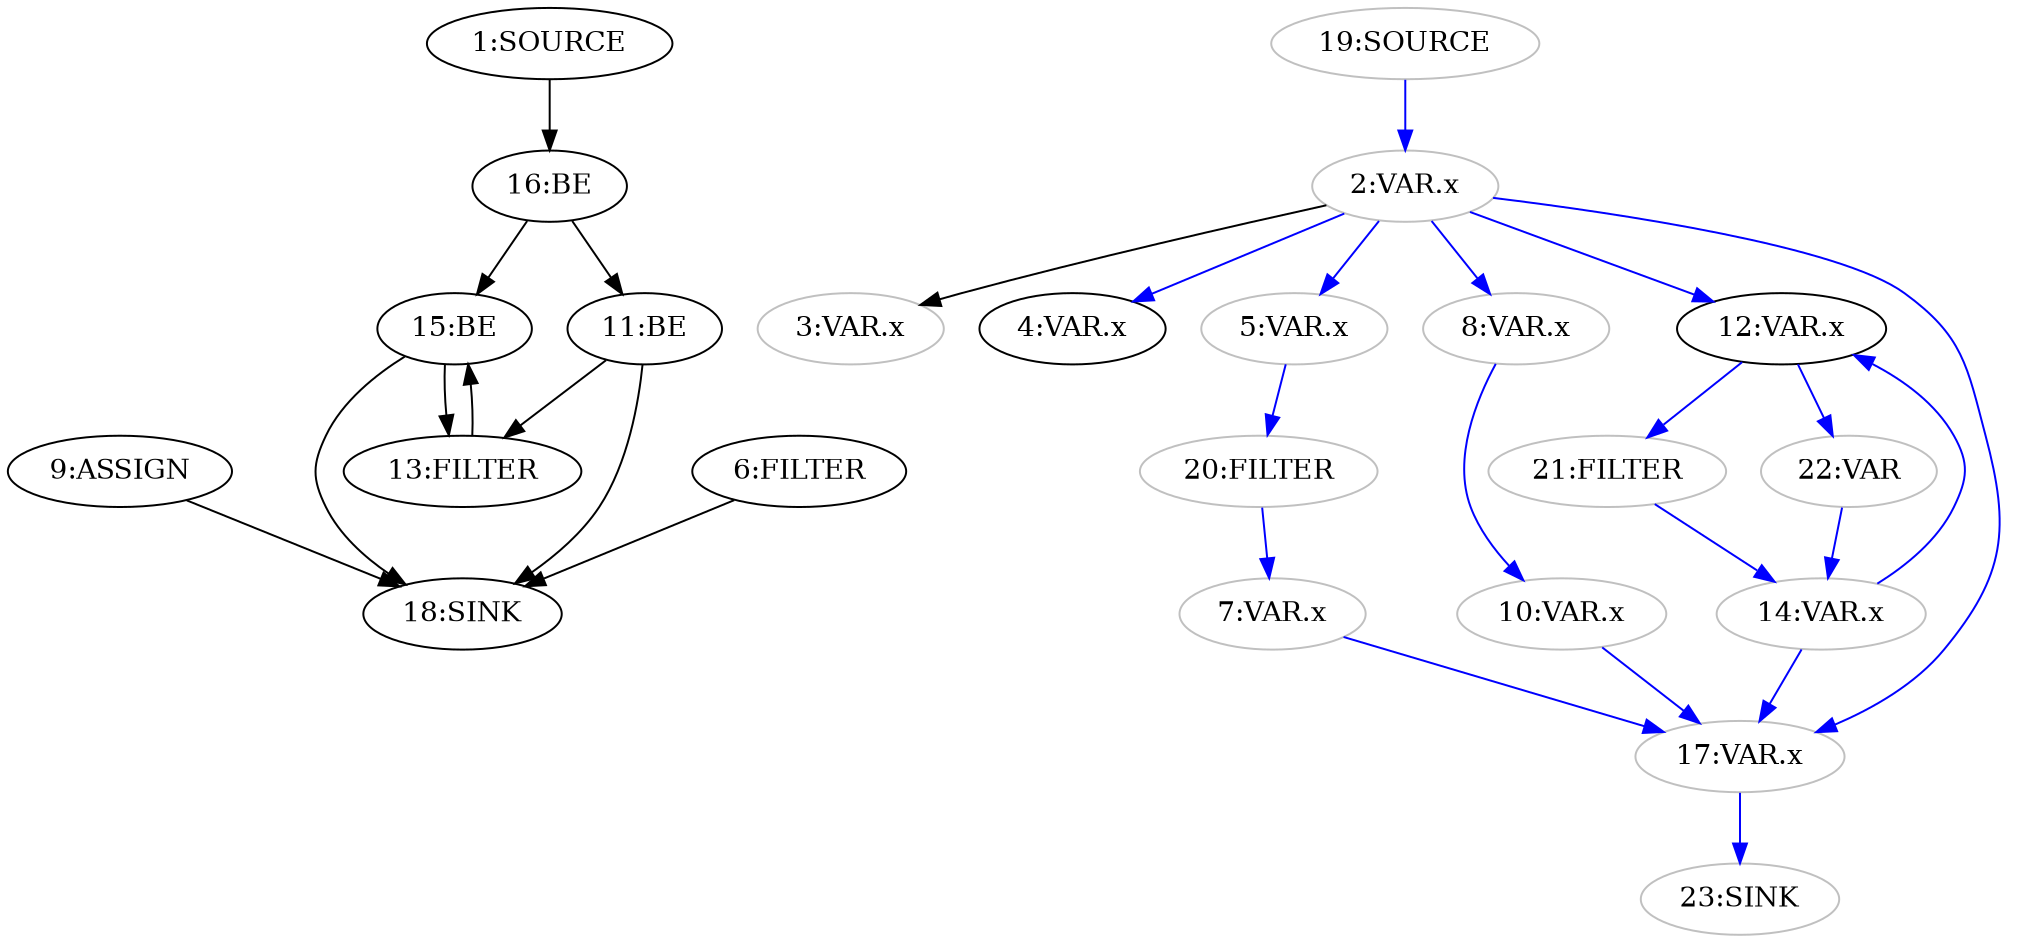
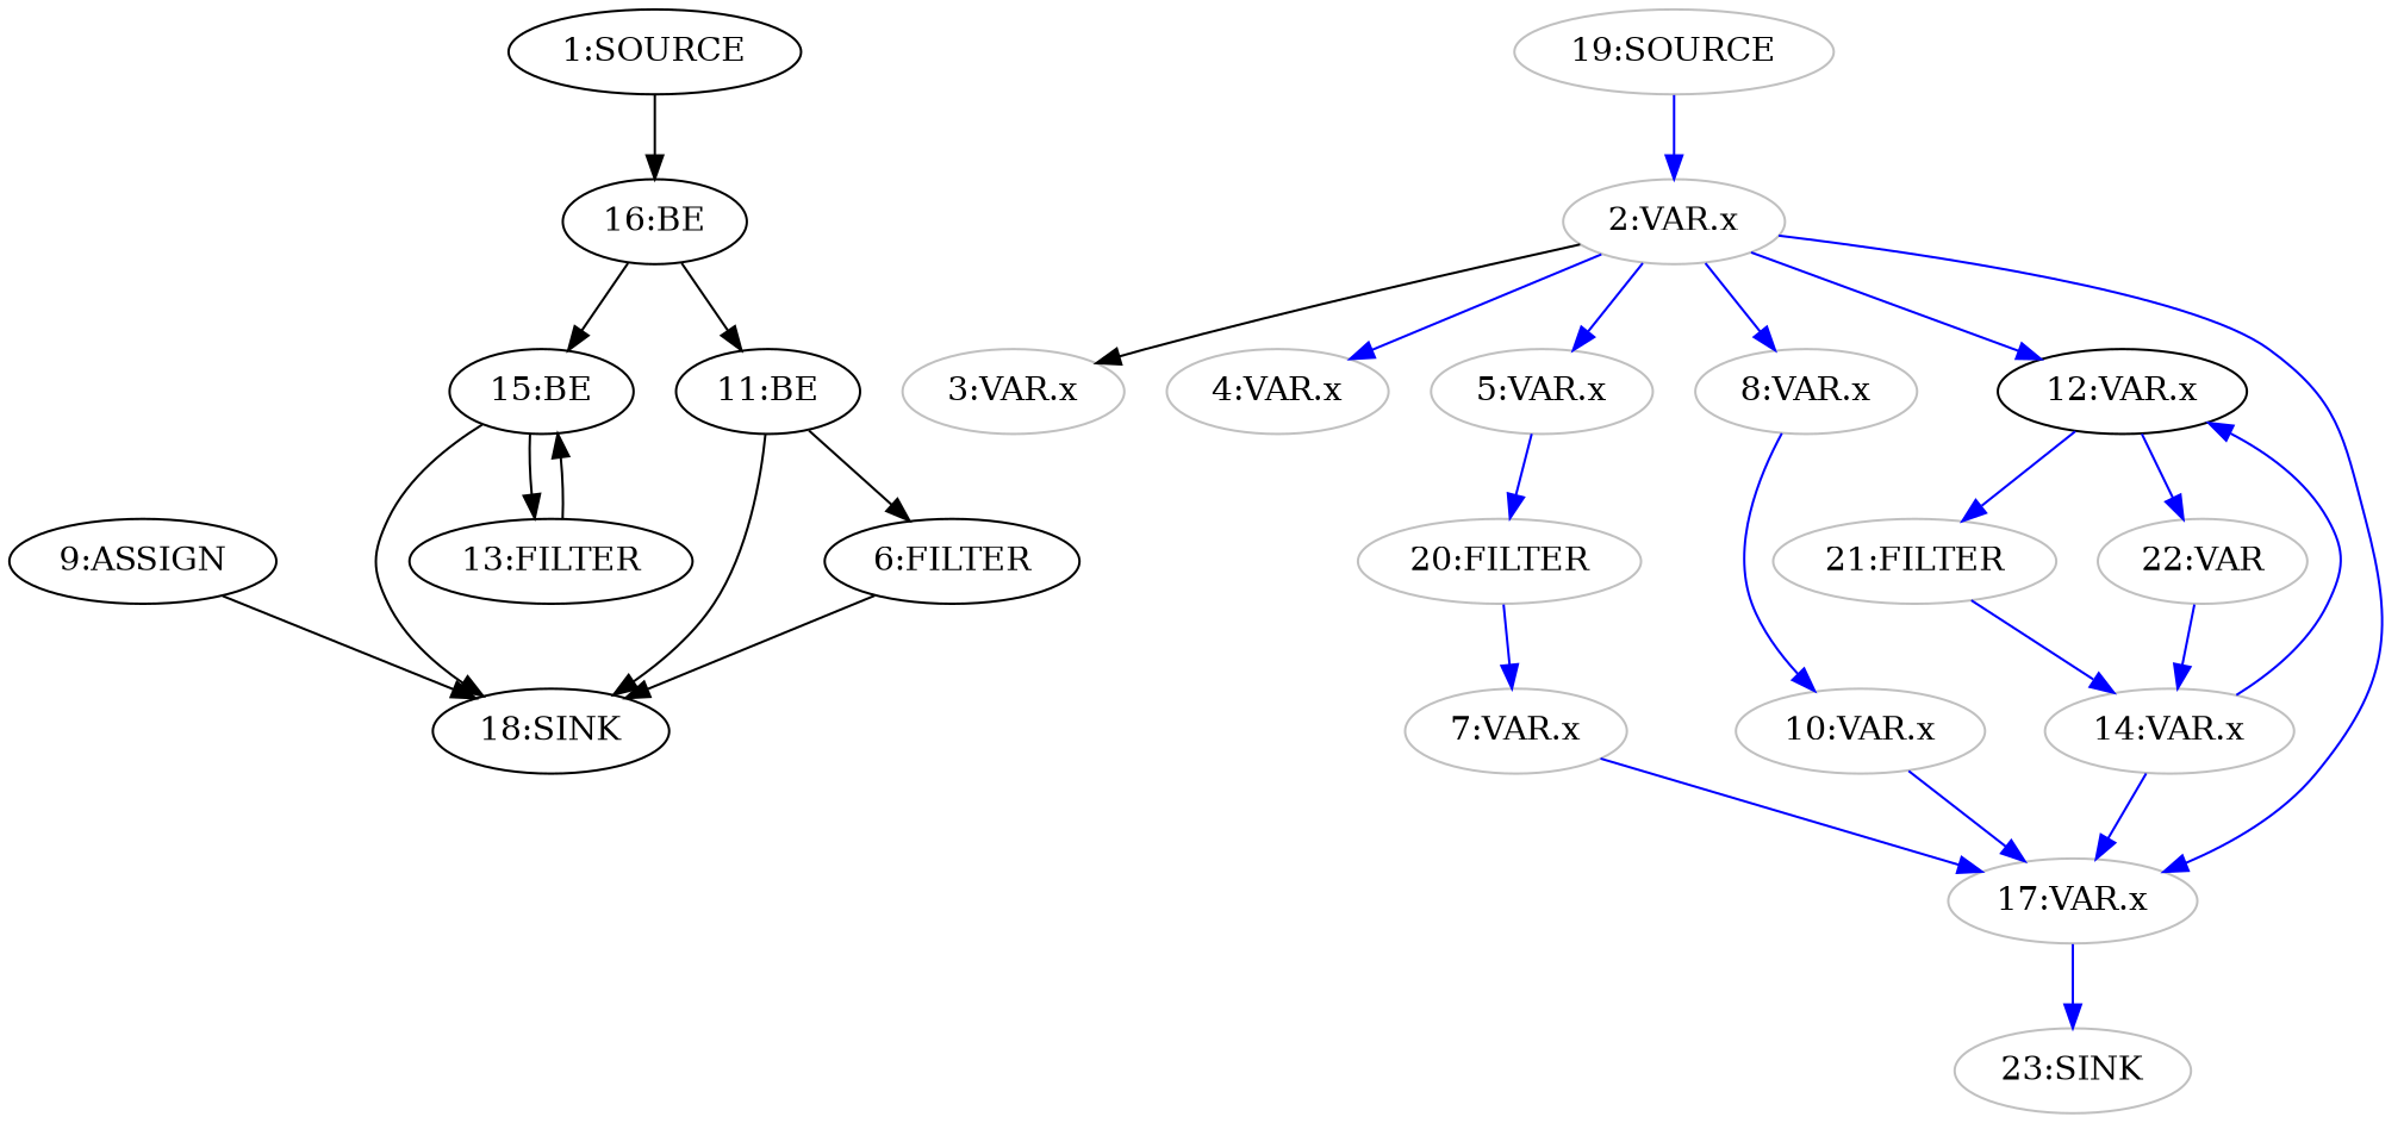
  digraph {
    node [color=grey]
    edge [color=blue]
    n1 [label="9:ASSIGN" color=""]
    n2 [label="18:SINK" color=""]
    n3 [label="15:BE" color=""]
    n4 [label="13:FILTER" color=""]
    n5 [label="16:BE" color=""]
    n6 [label="11:BE" color=""]
    n7 [label="6:FILTER" color=""]
    n8 [label="1:SOURCE" color=""]
    n9 [label="2:VAR.x"]
    n10 [label="3:VAR.x"]
-   n11 [color=black label="4:VAR.x"]
+   n11 [label="4:VAR.x"]
    n12 [label="5:VAR.x"]
    n13 [label="8:VAR.x"]
    n14 [color=black label="12:VAR.x"]
    n15 [label="17:VAR.x"]
    n16 [label="20:FILTER"]
    n17 [label="10:VAR.x"]
    n18 [label="21:FILTER"]
    n19 [label="22:VAR"]
    n20 [label="23:SINK"]
    n21 [label="7:VAR.x"]
    n22 [label="14:VAR.x"]
    n23 [label="19:SOURCE"]
    n1 -> n2 [color=black]
    n3 -> n2 [color=black]
    n3 -> n4 [color=black]
    n4 -> n3 [color=black]
    n5 -> n3 [color=black]
    n5 -> n6 [color=black]
    n6 -> n2 [color=black]
-   n6 -> n4 [color=black]
+   n6 -> n7 [color=black]
    n7 -> n2 [color=black]
    n8 -> n5 [color=black]
    n9 -> n10 [color=black]
    n9 -> n11
    n9 -> n12
    n9 -> n13
    n9 -> n14
    n9 -> n15
    n12 -> n16
    n13 -> n17
    n14 -> n18
    n14 -> n19
    n15 -> n20
    n16 -> n21
    n17 -> n15
    n18 -> n22
    n19 -> n22
    n21 -> n15
    n22 -> n14
    n22 -> n15
    n23 -> n9
  }
